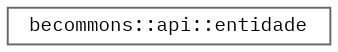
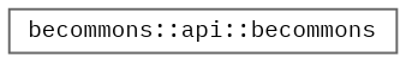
  digraph {
    rankdir=LR
    fontname="IBM Plex Mono"
-   n1 [color=grey40 fillcolor=white fontname="IBM Plex Mono" fontsize=10 height=0.2 label="becommons::api::entidade" shape=box style=filled width=0.4]
+   n1 [color=grey40 fillcolor=white fontname="IBM Plex Mono" fontsize=10 height=0.2 label="becommons::api::becommons" shape=box style=filled width=0.4]
  }
